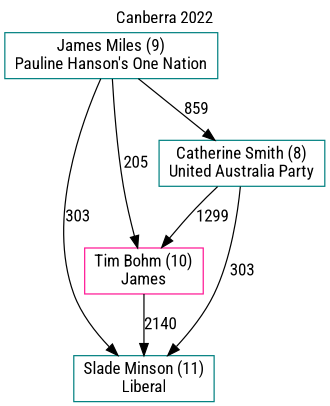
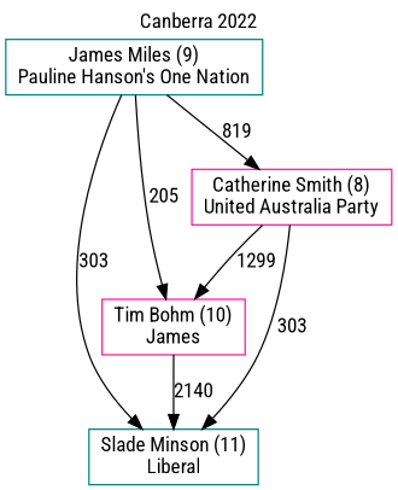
  digraph {
    fontname="Roboto Condensed"
    label="Canberra 2022"
    labelloc=t
    mclimit=10
    node [color=teal fontname="Roboto Condensed" shape=box]
    edge [fontname="Roboto Condensed"]
    n1 [label="Slade Minson (11)\nLiberal"]
    n2 [color=deeppink label="Tim Bohm (10)\nJames"]
-   n3 [label="Catherine Smith (8)\nUnited Australia Party"]
+   n3 [color=deeppink label="Catherine Smith (8)\nUnited Australia Party"]
    n4 [label="James Miles (9)\nPauline Hanson's One Nation"]
    n2 -> n1 [label=2140]
    n3 -> n1 [label=303]
    n3 -> n2 [label=1299]
    n4 -> n1 [label=303]
    n4 -> n2 [label=205]
-   n4 -> n3 [label=859]
+   n4 -> n3 [label=819]
  }
